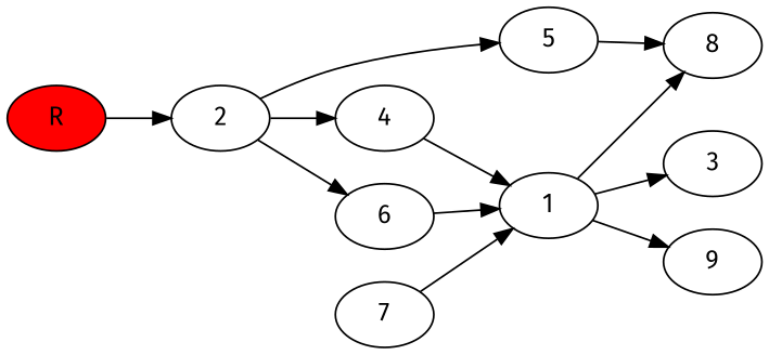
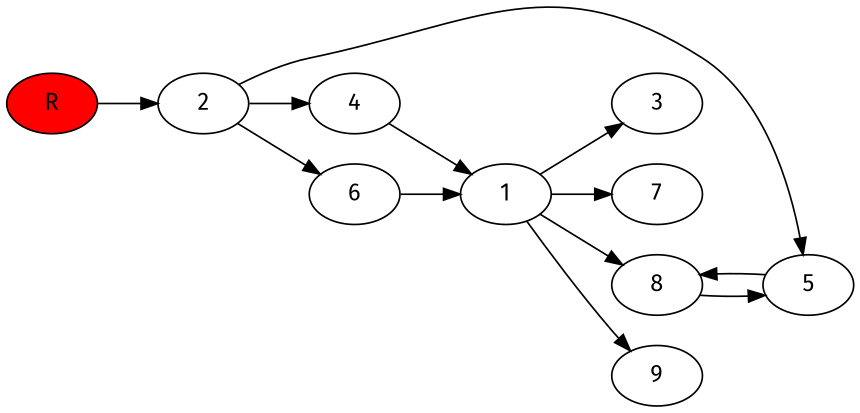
  digraph {
    fontname="Fira Sans"
    rankdir=LR
    node [fontname="Fira Sans"]
    edge [fontname="Fira Sans"]
    1
    3
    7
    8
    9
    5
    2
    4
    6
    R [fillcolor="#ff0000" style=filled]
    1 -> 3
-   7 -> 1
+   1 -> 7
    1 -> 8
    1 -> 9
+   8 -> 5
    5 -> 8
    2 -> 5
    2 -> 4
    2 -> 6
    4 -> 1
    6 -> 1
    R -> 2
  }
